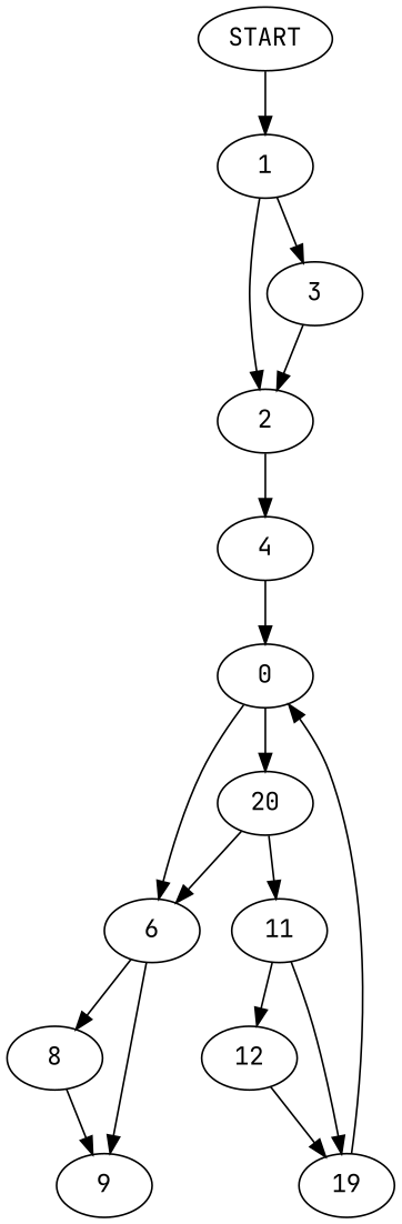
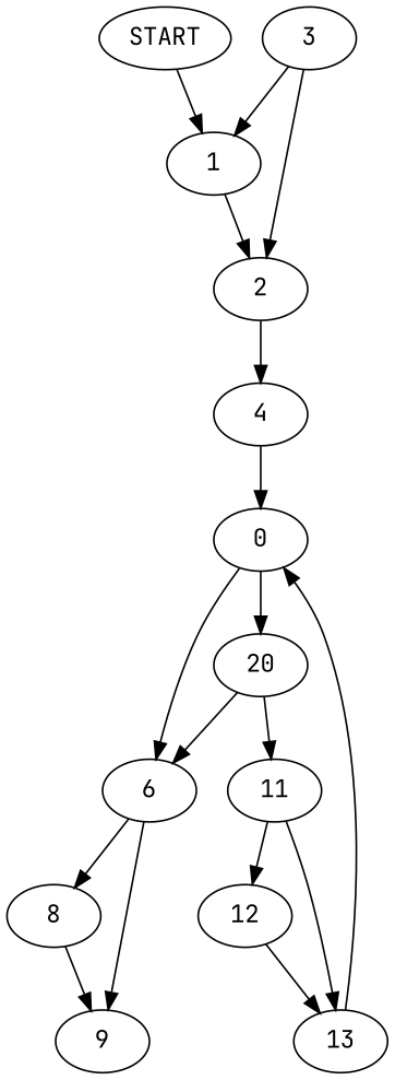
  digraph {
    fontname="JetBrains Mono"
    node [fontname="JetBrains Mono"]
    edge [fontname="JetBrains Mono"]
    n1 [label=START]
    1
    2
    3
    4
    n6 [label=0]
    6
    n8 [label=20]
    8
    9
    11
    12
-   13 [label=19]
+   13
    n1 -> 1
    1 -> 2
-   1 -> 3
+   3 -> 1
    2 -> 4
    3 -> 2
    4 -> n6
    n6 -> 6
    n6 -> n8
    6 -> 8
    6 -> 9
    n8 -> 6
    n8 -> 11
    8 -> 9
    11 -> 12
    11 -> 13
    12 -> 13
    13 -> n6
  }
